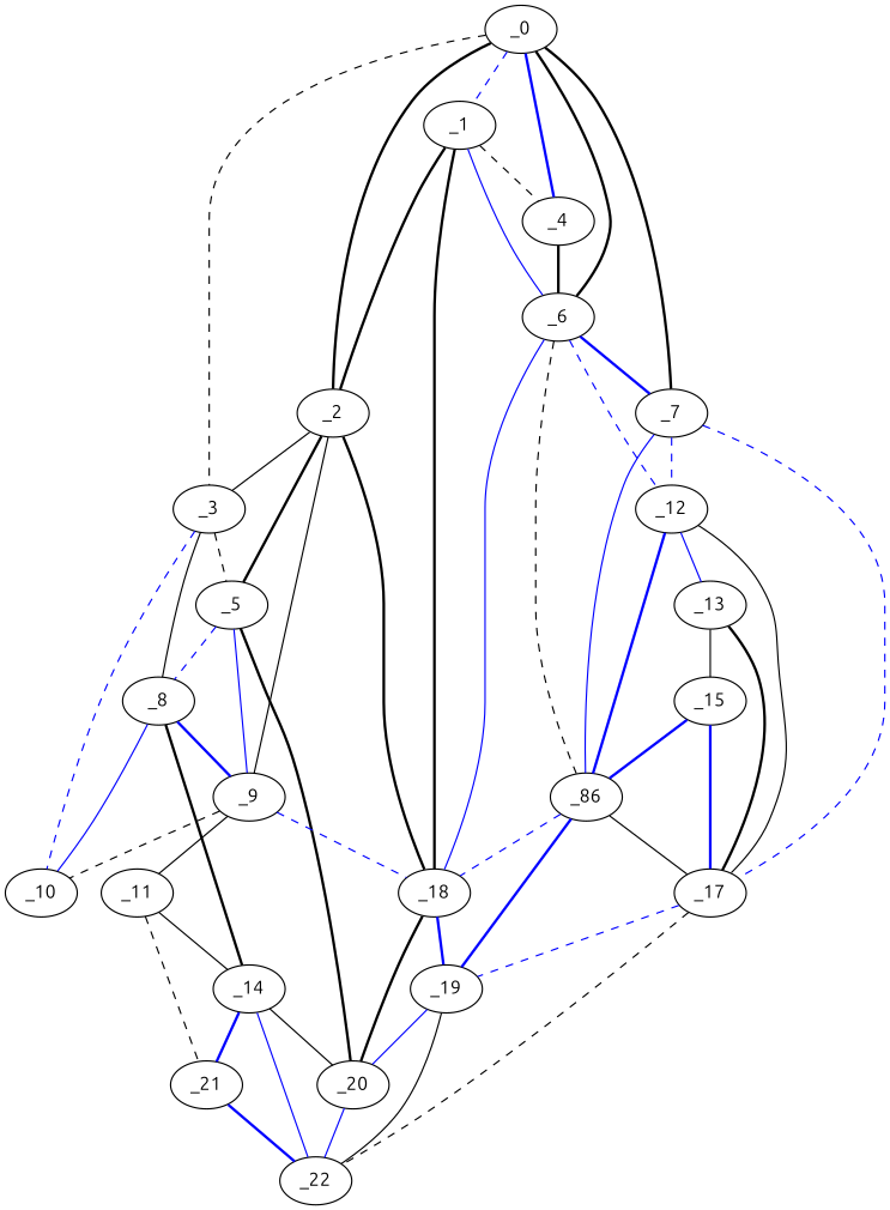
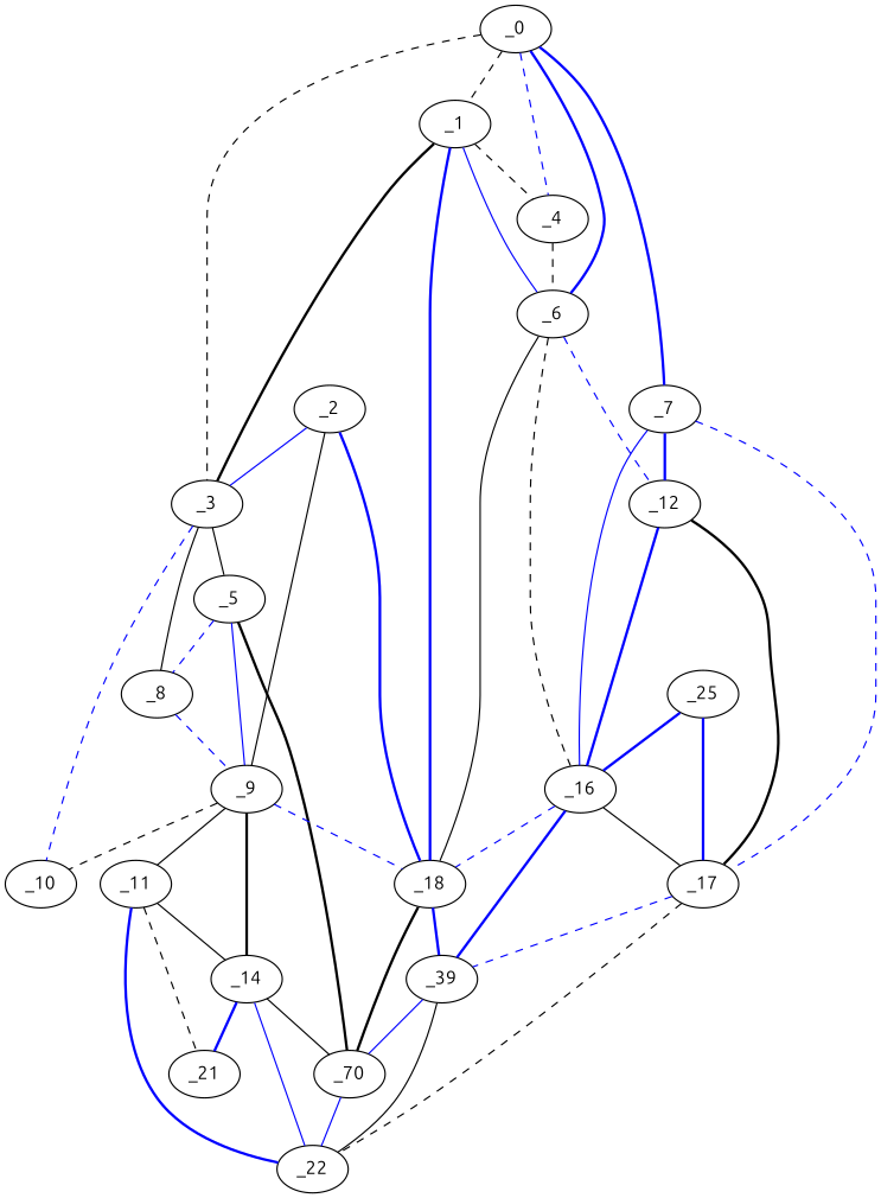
  graph {
    fontname=Ubuntu
    node [fontname=Ubuntu x=25 y=110]
    edge [color=blue fontname=Ubuntu style=bold valence=2]
    _0 [x=13 y=24]
    _1 [x=21 y=47]
    _2 [y=78]
    _3
    _4 [x=26 y=30]
    _6 [x=31 y=27]
    _7 [x=34 y=17]
    _18 [x=98 y=44]
    _5 [x=29 y=86]
    _9 [x=60 y=100]
    _8 [x=43]
    _10 [x=63 y=115]
    _12 [x=81 y=13]
-   _16 [x=94 y=27 label=_86]
+   _16 [x=94 y=27]
    _17 [x=98 y=8]
-   _20 [x=107 y=75]
-   _19 [x=103 y=49]
+   _20 [x=107 y=75 label=_70]
+   _19 [x=103 y=49 label=_39]
    _11 [x=76 y=115]
    _14 [x=86 y=105]
-   _13 [x=86 y=14]
    _22 [x=116 y=85]
    _21 [x=110 y=108]
-   _15 [x=93 y=16]
-   _0 -- _1 [style=dashed valence=1]
-   _0 -- _2 [color=black valence=1]
+   _15 [x=93 y=16 label=_25]
+   _0 -- _1 [color=black style=dashed valence=1]
    _0 -- _3 [color=black style=dashed valence=1]
-   _0 -- _4
-   _0 -- _6 [color=black]
-   _0 -- _7 [color=black valence=1]
-   _1 -- _2 [color=black]
+   _0 -- _4 [style=dashed]
+   _0 -- _6
+   _0 -- _7 [valence=1]
+   _1 -- _3 [color=black]
    _1 -- _4 [color=black style=dashed]
    _1 -- _6 [style=solid]
-   _1 -- _18 [color=black]
-   _2 -- _3 [color=black style=solid]
-   _2 -- _18 [color=black]
-   _2 -- _5 [color=black valence=1]
+   _1 -- _18
+   _2 -- _3 [style=solid]
+   _2 -- _18
    _2 -- _9 [color=black style=solid]
-   _3 -- _5 [color=black style=dashed valence=1]
+   _3 -- _5 [color=black style=solid valence=1]
    _3 -- _8 [color=black style=solid valence=1]
    _3 -- _10 [style=dashed valence=1]
-   _4 -- _6 [color=black valence=1]
-   _6 -- _7
-   _6 -- _18 [style=solid valence=1]
+   _4 -- _6 [color=black style=dashed valence=1]
+   _6 -- _18 [color=black style=solid valence=1]
    _6 -- _12 [style=dashed valence=1]
    _6 -- _16 [color=black style=dashed]
-   _7 -- _12 [style=dashed valence=1]
+   _7 -- _12 [valence=1]
    _7 -- _16 [style=solid valence=1]
    _7 -- _17 [style=dashed valence=1]
    _18 -- _20 [color=black]
    _18 -- _19
    _5 -- _9 [style=solid]
    _5 -- _8 [style=dashed]
    _5 -- _20 [color=black]
    _9 -- _18 [style=dashed]
    _9 -- _10 [color=black style=dashed]
    _9 -- _11 [color=black style=solid valence=1]
-   _8 -- _14 [color=black]
-   _8 -- _9 [valence=1]
-   _8 -- _10 [style=solid]
+   _9 -- _14 [color=black]
+   _8 -- _9 [style=dashed valence=1]
    _12 -- _16
-   _12 -- _17 [color=black style=solid]
-   _12 -- _13 [style=solid valence=1]
+   _12 -- _17 [color=black]
    _16 -- _18 [style=dashed]
    _16 -- _17 [color=black style=solid]
    _16 -- _19
    _17 -- _19 [style=dashed valence=1]
    _17 -- _22 [color=black style=dashed valence=1]
    _20 -- _22 [style=solid valence=1]
    _19 -- _20 [style=solid]
    _19 -- _22 [color=black style=solid]
    _11 -- _14 [color=black style=solid]
    _11 -- _21 [color=black style=dashed valence=1]
    _14 -- _20 [color=black style=solid]
    _14 -- _22 [style=solid]
    _14 -- _21 [valence=1]
-   _13 -- _17 [color=black]
-   _13 -- _15 [color=black style=solid]
-   _21 -- _22
+   _11 -- _22
    _15 -- _16
    _15 -- _17 [valence=1]
  }
